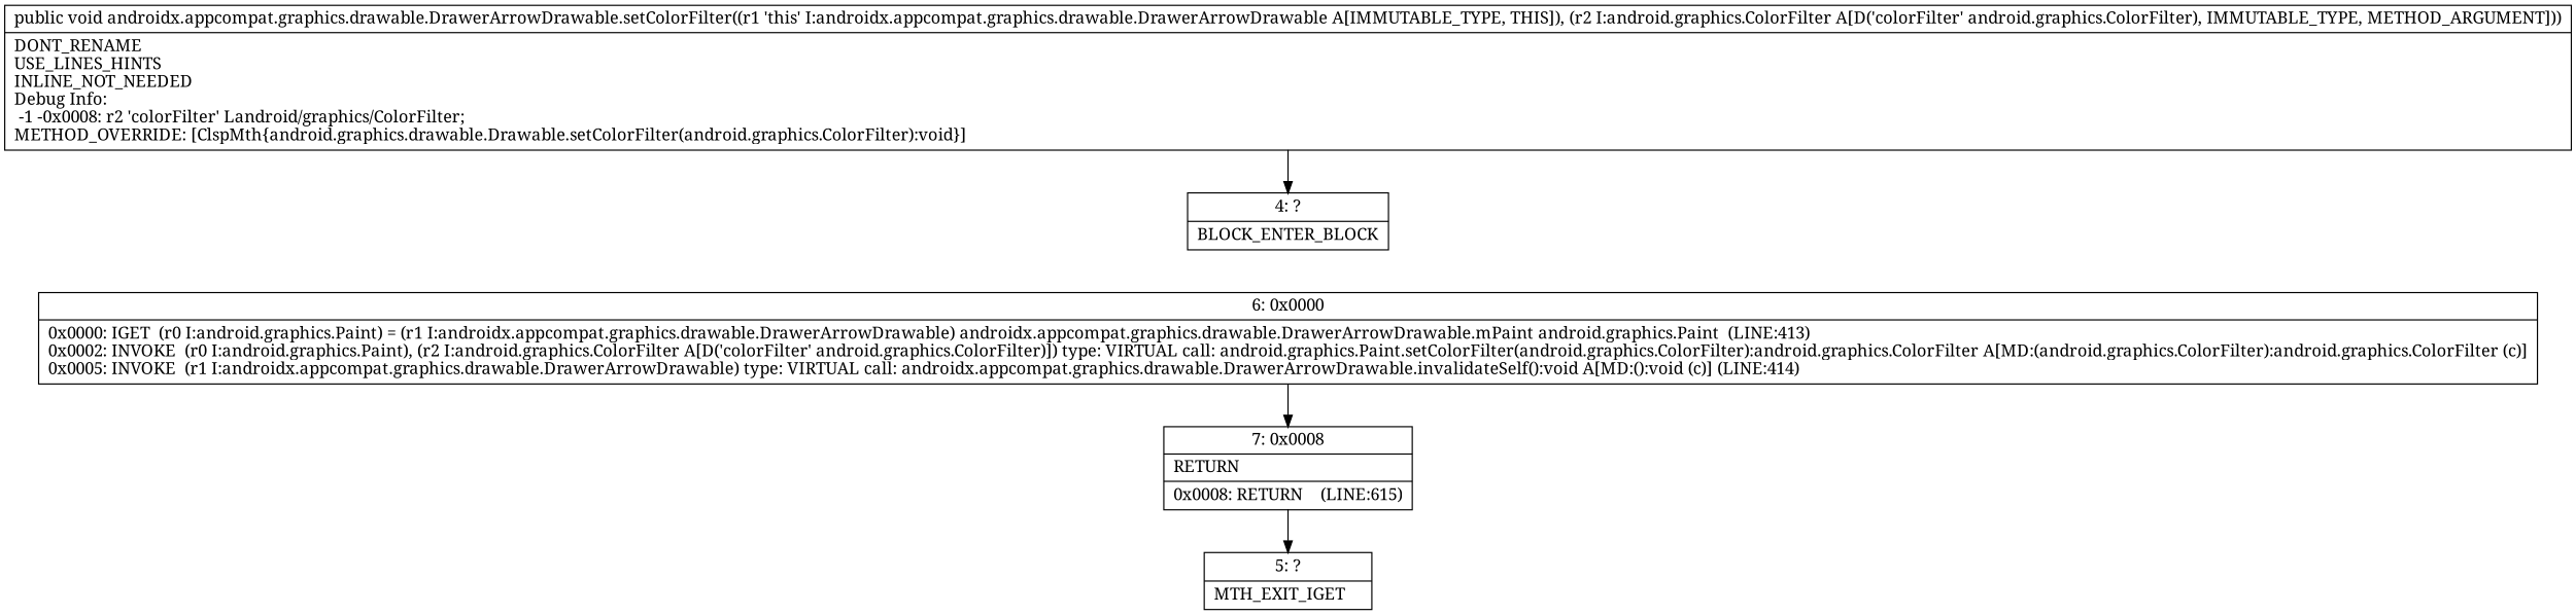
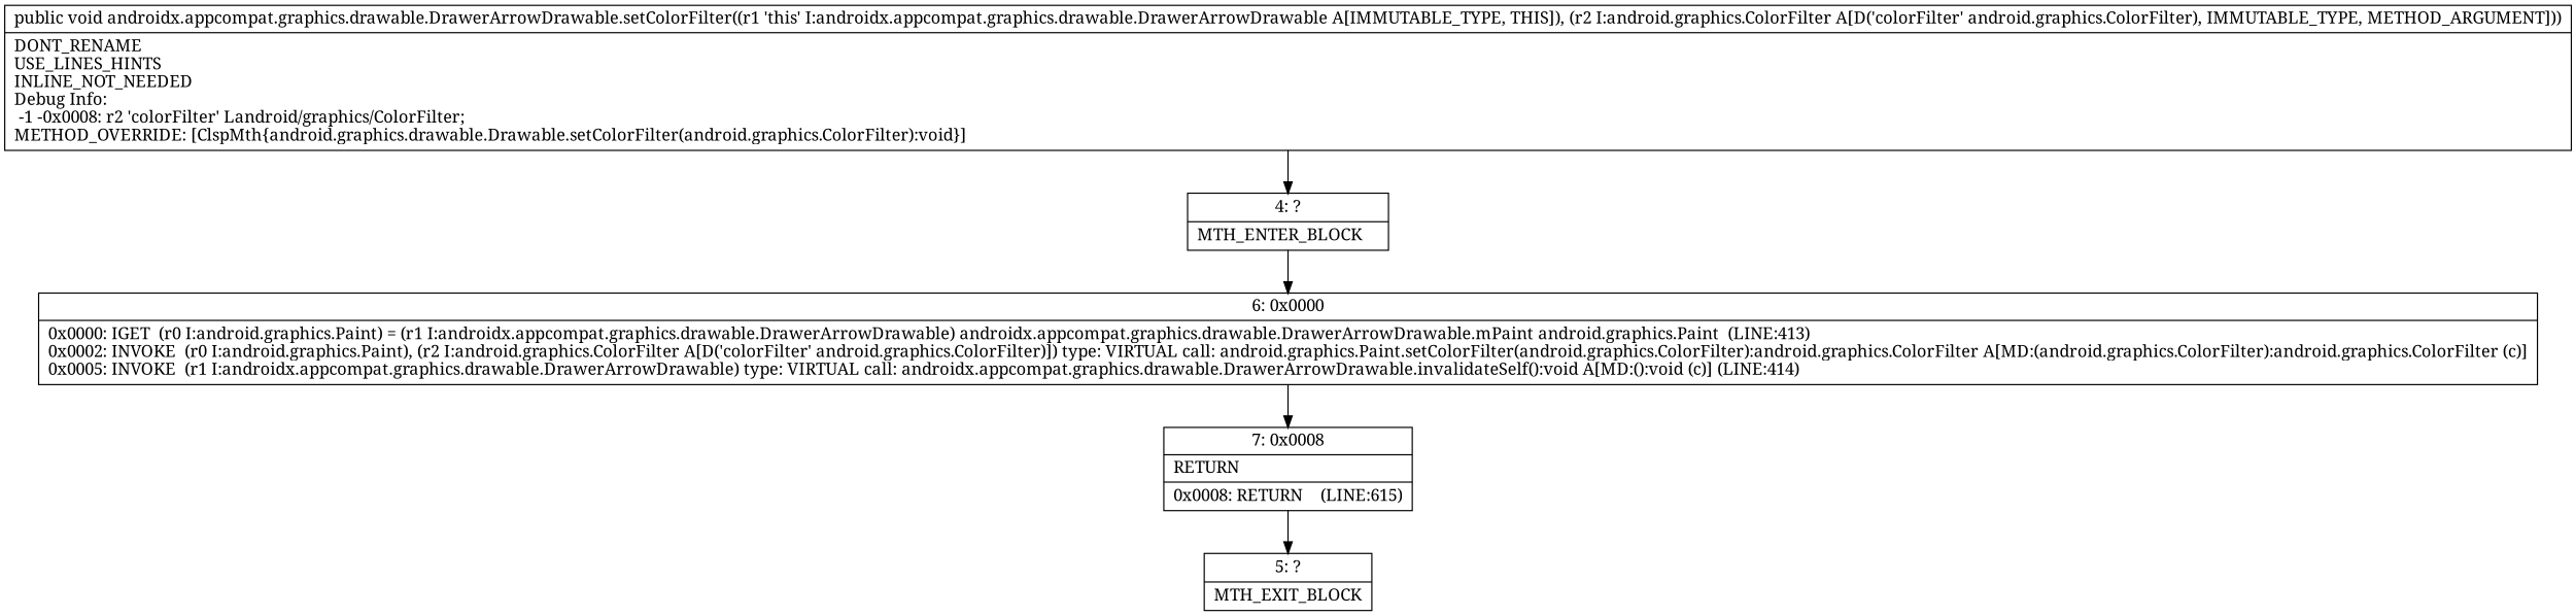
  digraph {
    fontname="Noto Serif"
    node [fontname="Noto Serif" shape=record]
    edge [fontname="Noto Serif"]
-   n1 [label="{4\:\ ?|BLOCK_ENTER_BLOCK\l}"]
+   n1 [label="{4\:\ ?|MTH_ENTER_BLOCK\l}"]
    n2 [label="{6\:\ 0x0000|0x0000: IGET  (r0 I:android.graphics.Paint) = (r1 I:androidx.appcompat.graphics.drawable.DrawerArrowDrawable) androidx.appcompat.graphics.drawable.DrawerArrowDrawable.mPaint android.graphics.Paint  (LINE:413)\l0x0002: INVOKE  (r0 I:android.graphics.Paint), (r2 I:android.graphics.ColorFilter A[D('colorFilter' android.graphics.ColorFilter)]) type: VIRTUAL call: android.graphics.Paint.setColorFilter(android.graphics.ColorFilter):android.graphics.ColorFilter A[MD:(android.graphics.ColorFilter):android.graphics.ColorFilter (c)]\l0x0005: INVOKE  (r1 I:androidx.appcompat.graphics.drawable.DrawerArrowDrawable) type: VIRTUAL call: androidx.appcompat.graphics.drawable.DrawerArrowDrawable.invalidateSelf():void A[MD:():void (c)] (LINE:414)\l}"]
    n3 [label="{7\:\ 0x0008|RETURN\l|0x0008: RETURN    (LINE:615)\l}"]
-   n4 [label="{5\:\ ?|MTH_EXIT_IGET\l}"]
+   n4 [label="{5\:\ ?|MTH_EXIT_BLOCK\l}"]
    n5 [label="{public void androidx.appcompat.graphics.drawable.DrawerArrowDrawable.setColorFilter((r1 'this' I:androidx.appcompat.graphics.drawable.DrawerArrowDrawable A[IMMUTABLE_TYPE, THIS]), (r2 I:android.graphics.ColorFilter A[D('colorFilter' android.graphics.ColorFilter), IMMUTABLE_TYPE, METHOD_ARGUMENT]))  | DONT_RENAME\lUSE_LINES_HINTS\lINLINE_NOT_NEEDED\lDebug Info:\l  \-1 \-0x0008: r2 'colorFilter' Landroid\/graphics\/ColorFilter;\lMETHOD_OVERRIDE: [ClspMth\{android.graphics.drawable.Drawable.setColorFilter(android.graphics.ColorFilter):void\}]\l}"]
+   n1 -> n2
    n2 -> n3
    n3 -> n4
    n5 -> n1
  }
